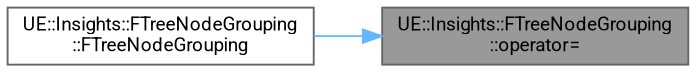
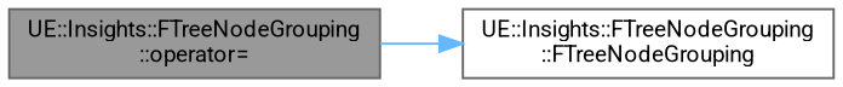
  digraph {
    rankdir=LR
    fontname=Roboto
    node [fontname=Roboto fontsize=10 shape=box style=filled]
    n1 [color=gray40 fillcolor=grey60 fontcolor=black height=0.2 label="UE::Insights::FTreeNodeGrouping\l::operator=" width=0.4]
    n2 [color=grey40 fillcolor=white height=0.2 label="UE::Insights::FTreeNodeGrouping\l::FTreeNodeGrouping" width=0.4]
-   n2 -> n1 [color=steelblue1 fontname=Roboto fontsize=10 labelfontname=Helvetica labelfontsize=10 style=solid]
+   n1 -> n2 [color=steelblue1 fontname=Roboto fontsize=10 labelfontname=Helvetica labelfontsize=10 style=solid]
  }
